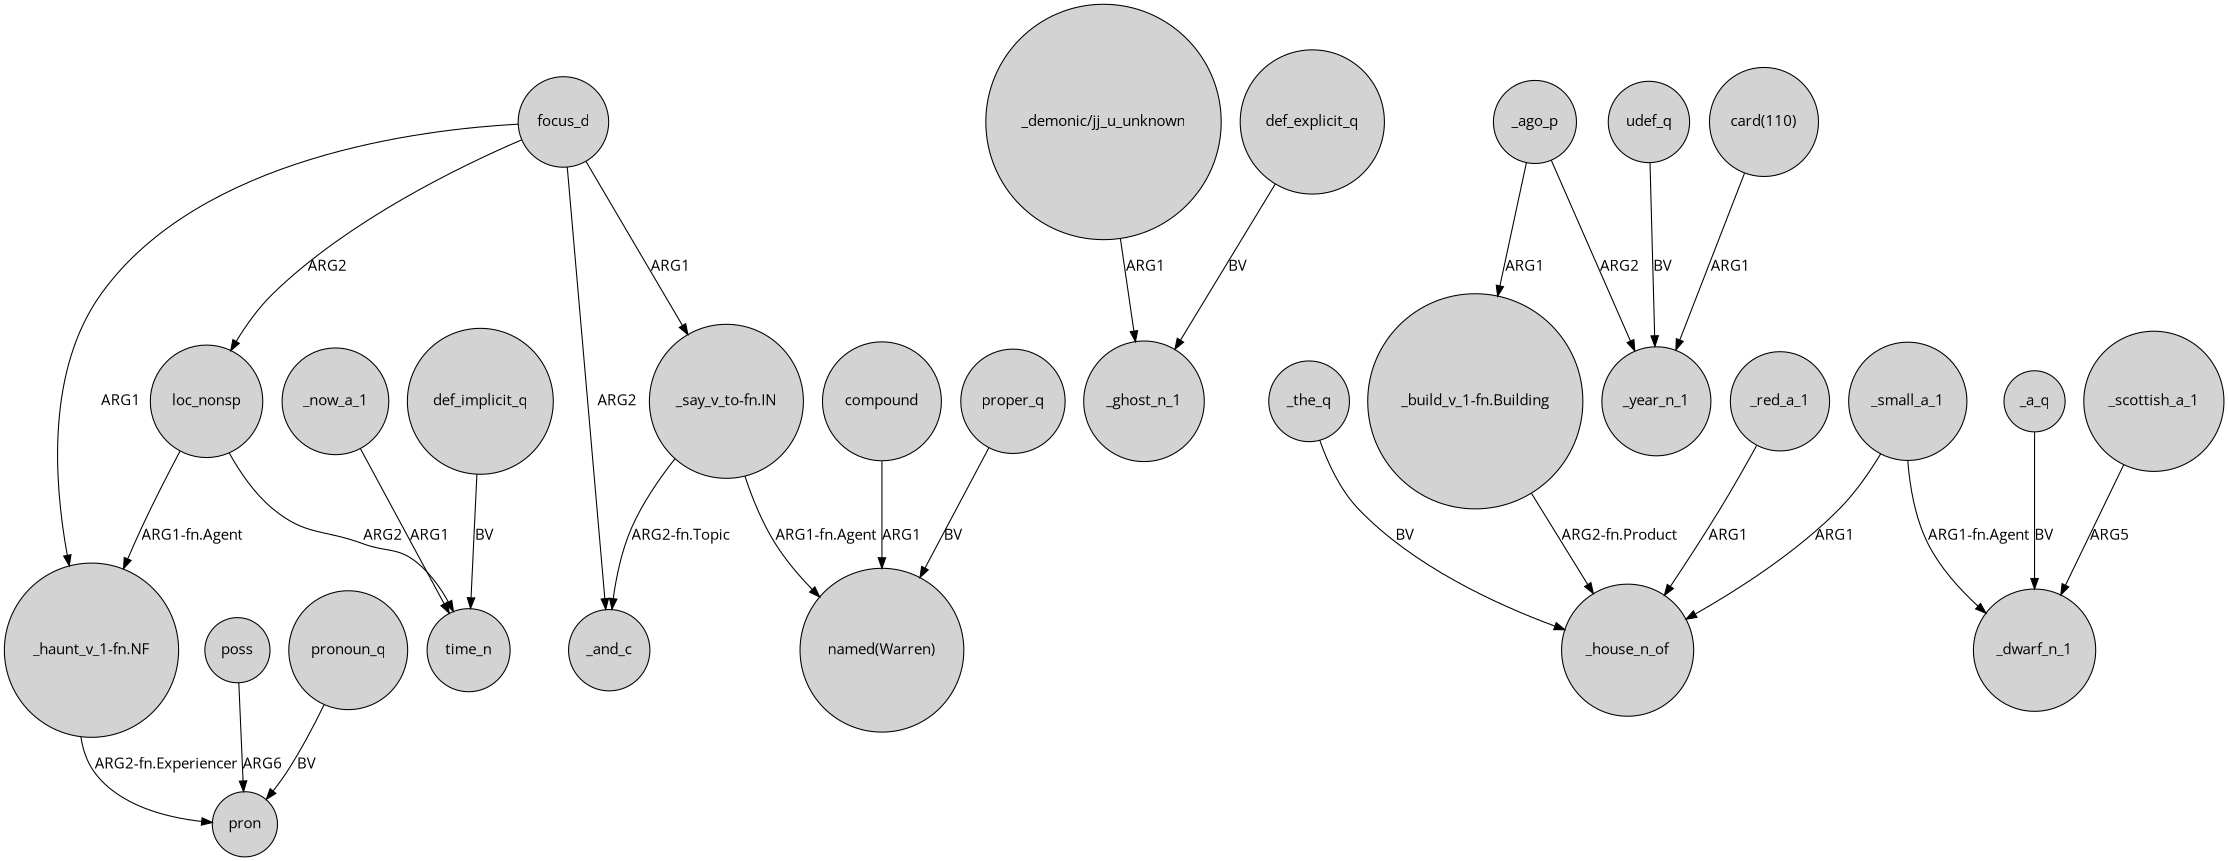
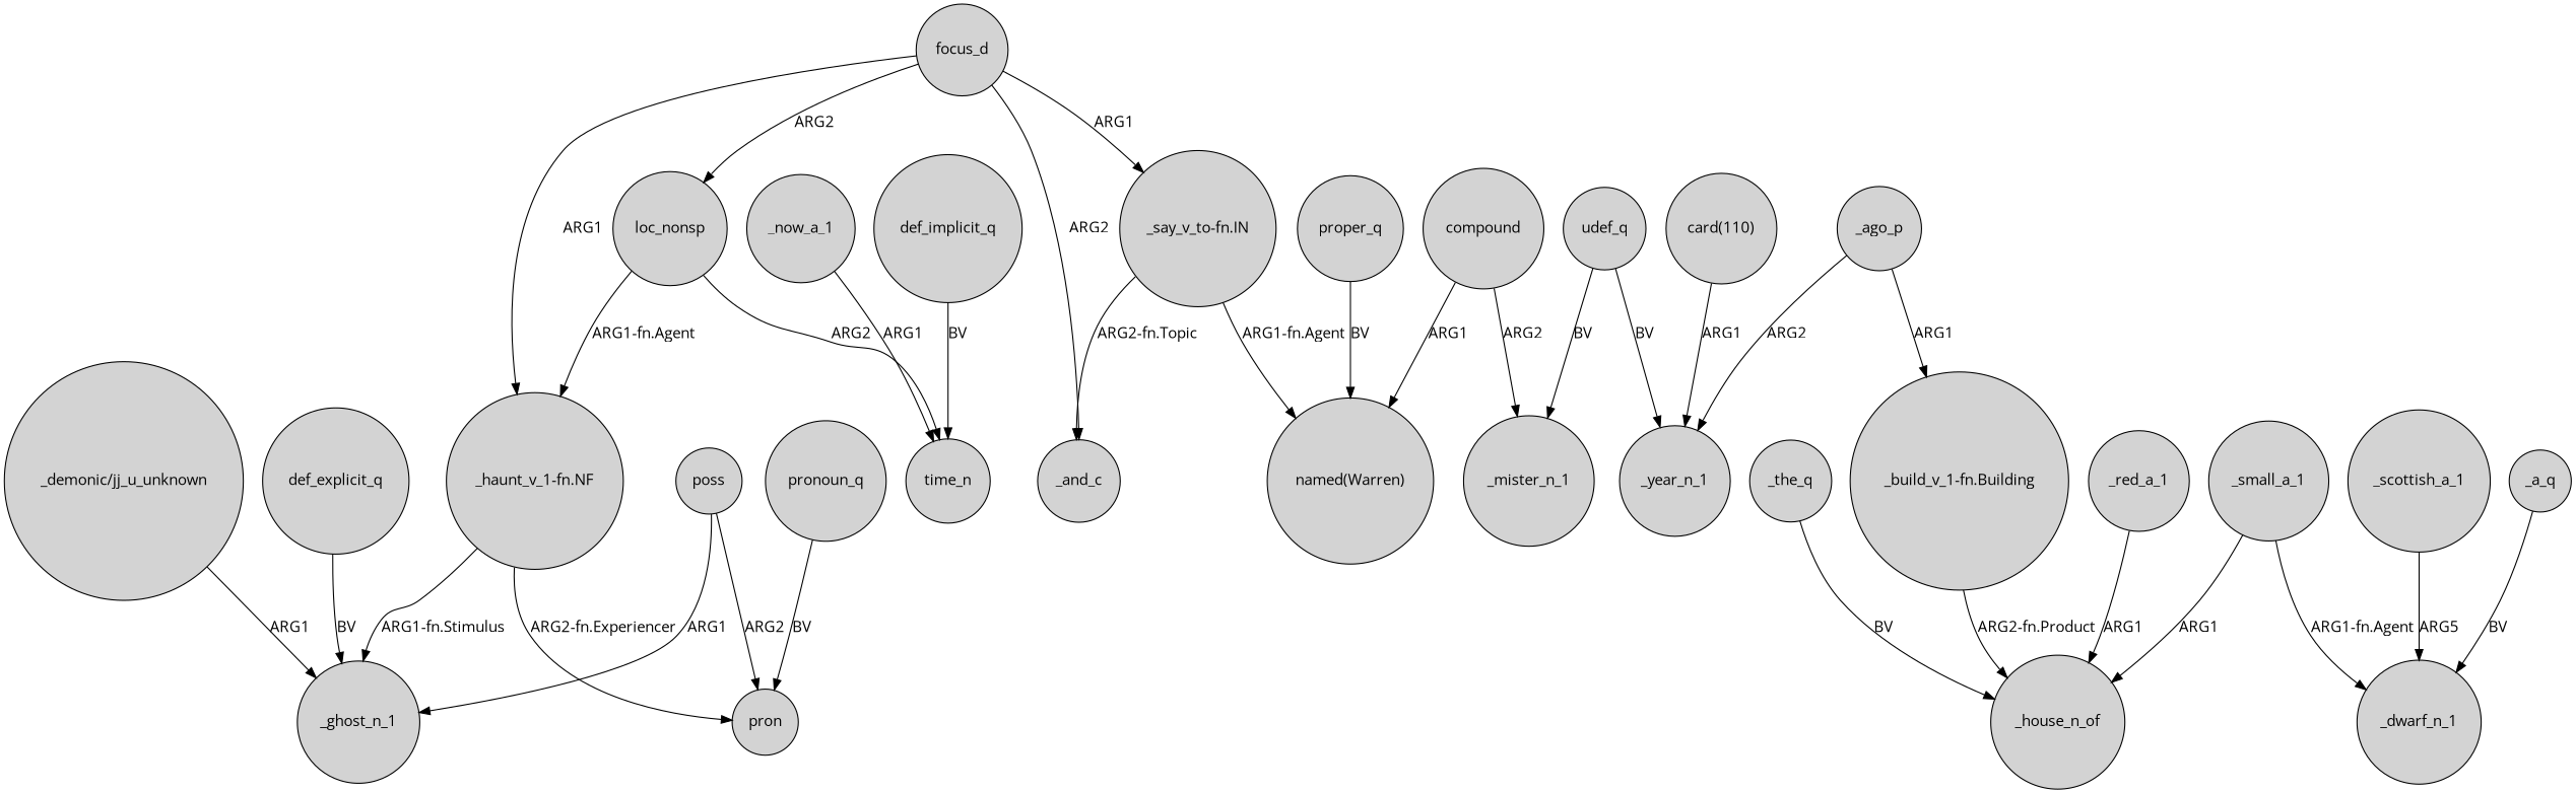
  digraph {
    fontname="Open Sans"
    node [fontname="Open Sans" shape=circle style=filled]
    edge [fontname="Open Sans"]
    focus_d
    loc_nonsp
    "_haunt_v_1-fn.NF"
    "_say_v_to-fn.IN"
    _and_c
    time_n
    _ghost_n_1
    pron
    "named(Warren)"
    _the_q
    _house_n_of
    "_demonic/jj_u_unknown"
    "_build_v_1-fn.Building"
    poss
    def_explicit_q
    compound
+   _mister_n_1
    udef_q
    _year_n_1
    "card(110)"
    _ago_p
    pronoun_q
    _red_a_1
    _now_a_1
    _a_q
    _dwarf_n_1
    _small_a_1
    _scottish_a_1
    proper_q
    def_implicit_q
    focus_d -> loc_nonsp [label=ARG2]
    focus_d -> "_haunt_v_1-fn.NF" [label=ARG1]
    focus_d -> "_say_v_to-fn.IN" [label=ARG1]
    focus_d -> _and_c [label=ARG2]
    loc_nonsp -> "_haunt_v_1-fn.NF" [label="ARG1-fn.Agent"]
    loc_nonsp -> time_n [label=ARG2]
+   "_haunt_v_1-fn.NF" -> _ghost_n_1 [label="ARG1-fn.Stimulus"]
    "_haunt_v_1-fn.NF" -> pron [label="ARG2-fn.Experiencer"]
    "_say_v_to-fn.IN" -> _and_c [label="ARG2-fn.Topic"]
    "_say_v_to-fn.IN" -> "named(Warren)" [label="ARG1-fn.Agent"]
    _the_q -> _house_n_of [label=BV]
    "_demonic/jj_u_unknown" -> _ghost_n_1 [label=ARG1]
    "_build_v_1-fn.Building" -> _house_n_of [label="ARG2-fn.Product"]
-   poss -> pron [label=ARG6]
+   poss -> _ghost_n_1 [label=ARG1]
+   poss -> pron [label=ARG2]
    def_explicit_q -> _ghost_n_1 [label=BV]
    compound -> "named(Warren)" [label=ARG1]
+   compound -> _mister_n_1 [label=ARG2]
+   udef_q -> _mister_n_1 [label=BV]
    udef_q -> _year_n_1 [label=BV]
    "card(110)" -> _year_n_1 [label=ARG1]
    _ago_p -> "_build_v_1-fn.Building" [label=ARG1]
    _ago_p -> _year_n_1 [label=ARG2]
    pronoun_q -> pron [label=BV]
    _red_a_1 -> _house_n_of [label=ARG1]
    _now_a_1 -> time_n [label=ARG1]
    _a_q -> _dwarf_n_1 [label=BV]
    _small_a_1 -> _house_n_of [label=ARG1]
    _small_a_1 -> _dwarf_n_1 [label="ARG1-fn.Agent"]
    _scottish_a_1 -> _dwarf_n_1 [label=ARG5]
    proper_q -> "named(Warren)" [label=BV]
    def_implicit_q -> time_n [label=BV]
  }
